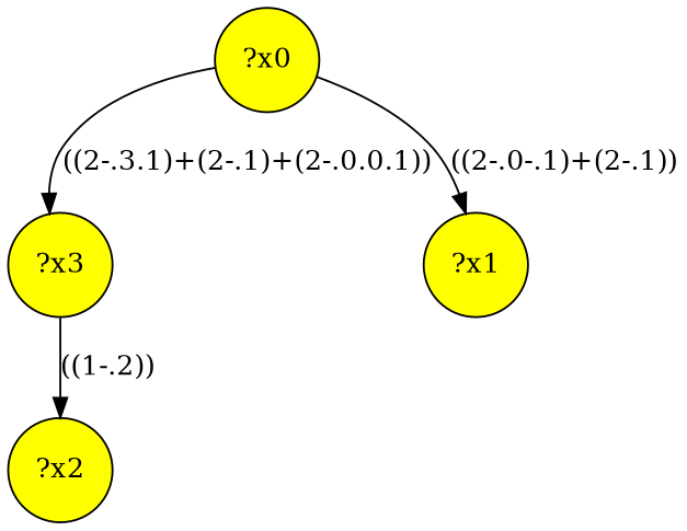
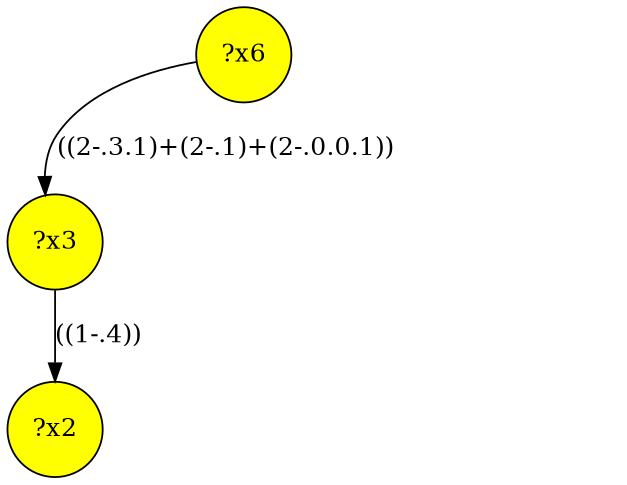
  digraph {
    node [fillcolor=yellow shape=circle style="filled,"]
-   n1 [label="?x0"]
+   n1 [label="?x6"]
    n2 [label="?x3"]
-   n3 [label="?x1"]
    n4 [label="?x2"]
    n1 -> n2 [label="((2-.3.1)+(2-.1)+(2-.0.0.1))"]
-   n1 -> n3 [label="((2-.0-.1)+(2-.1))"]
-   n2 -> n4 [label="((1-.2))"]
+   n2 -> n4 [label="((1-.4))"]
  }
